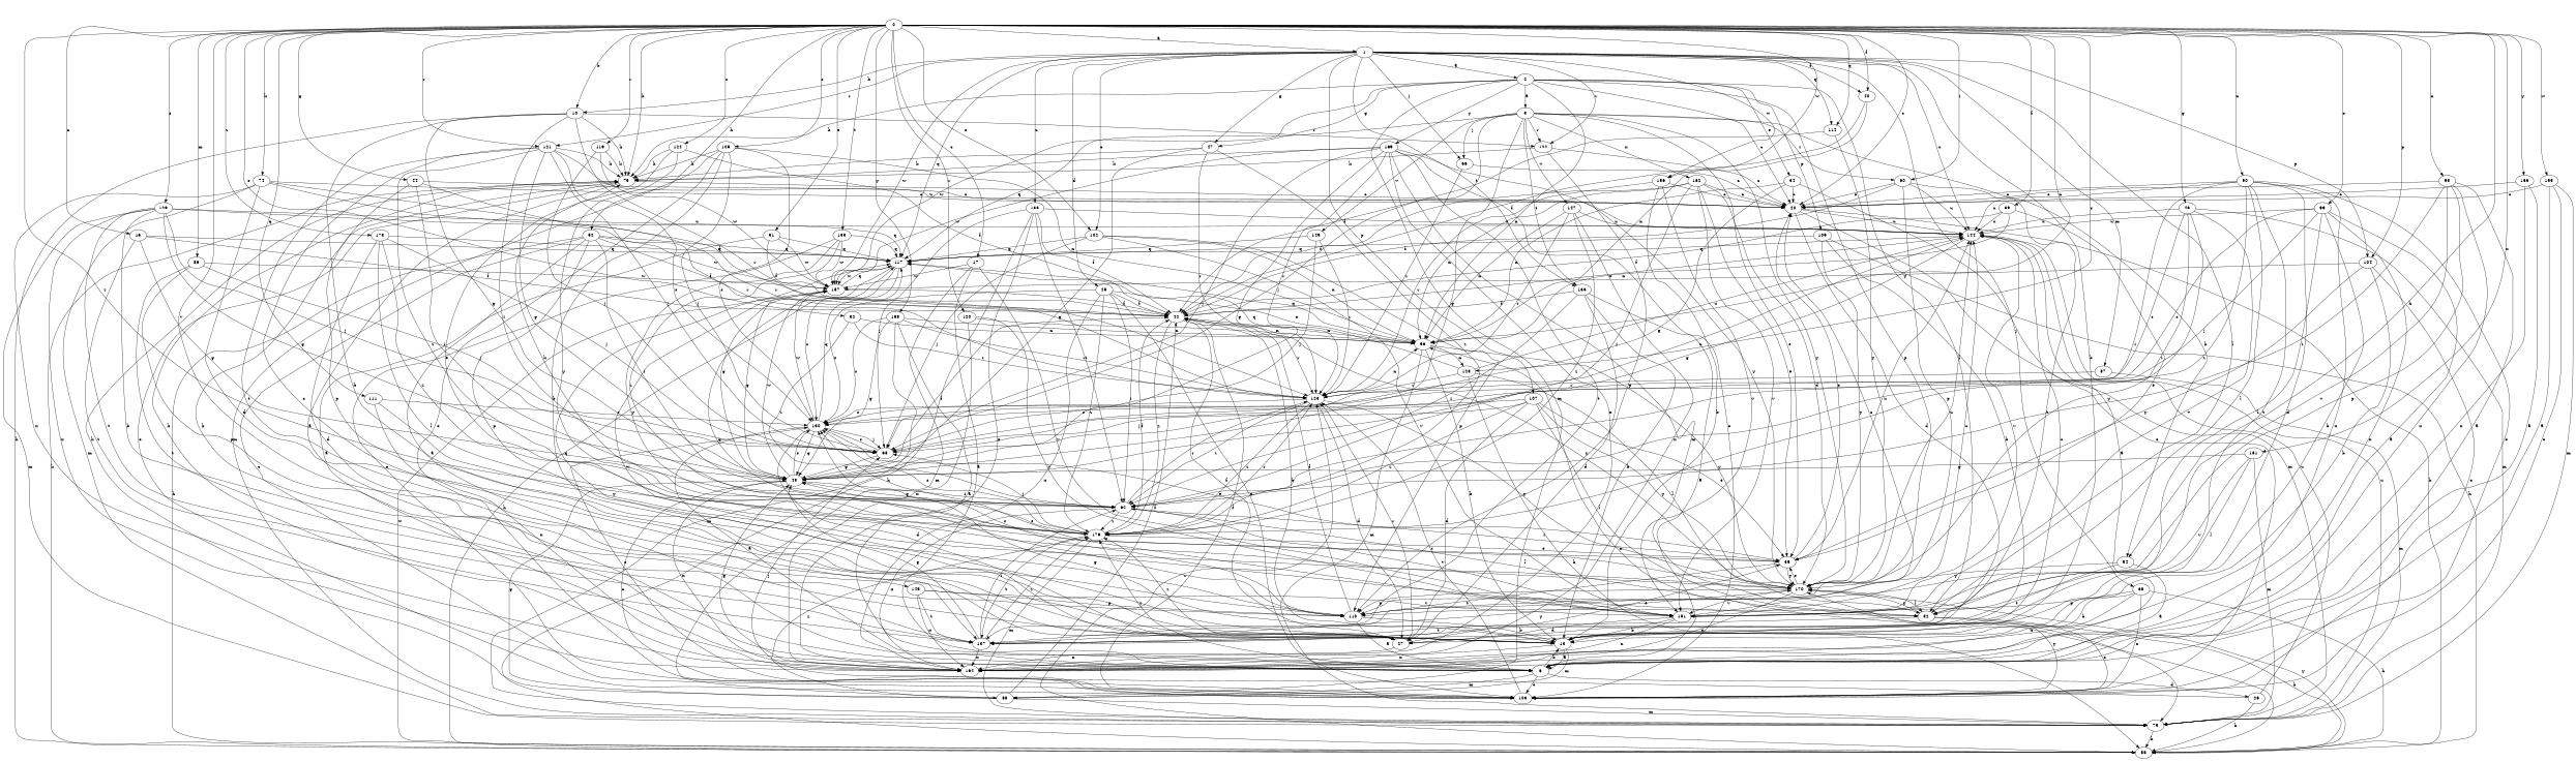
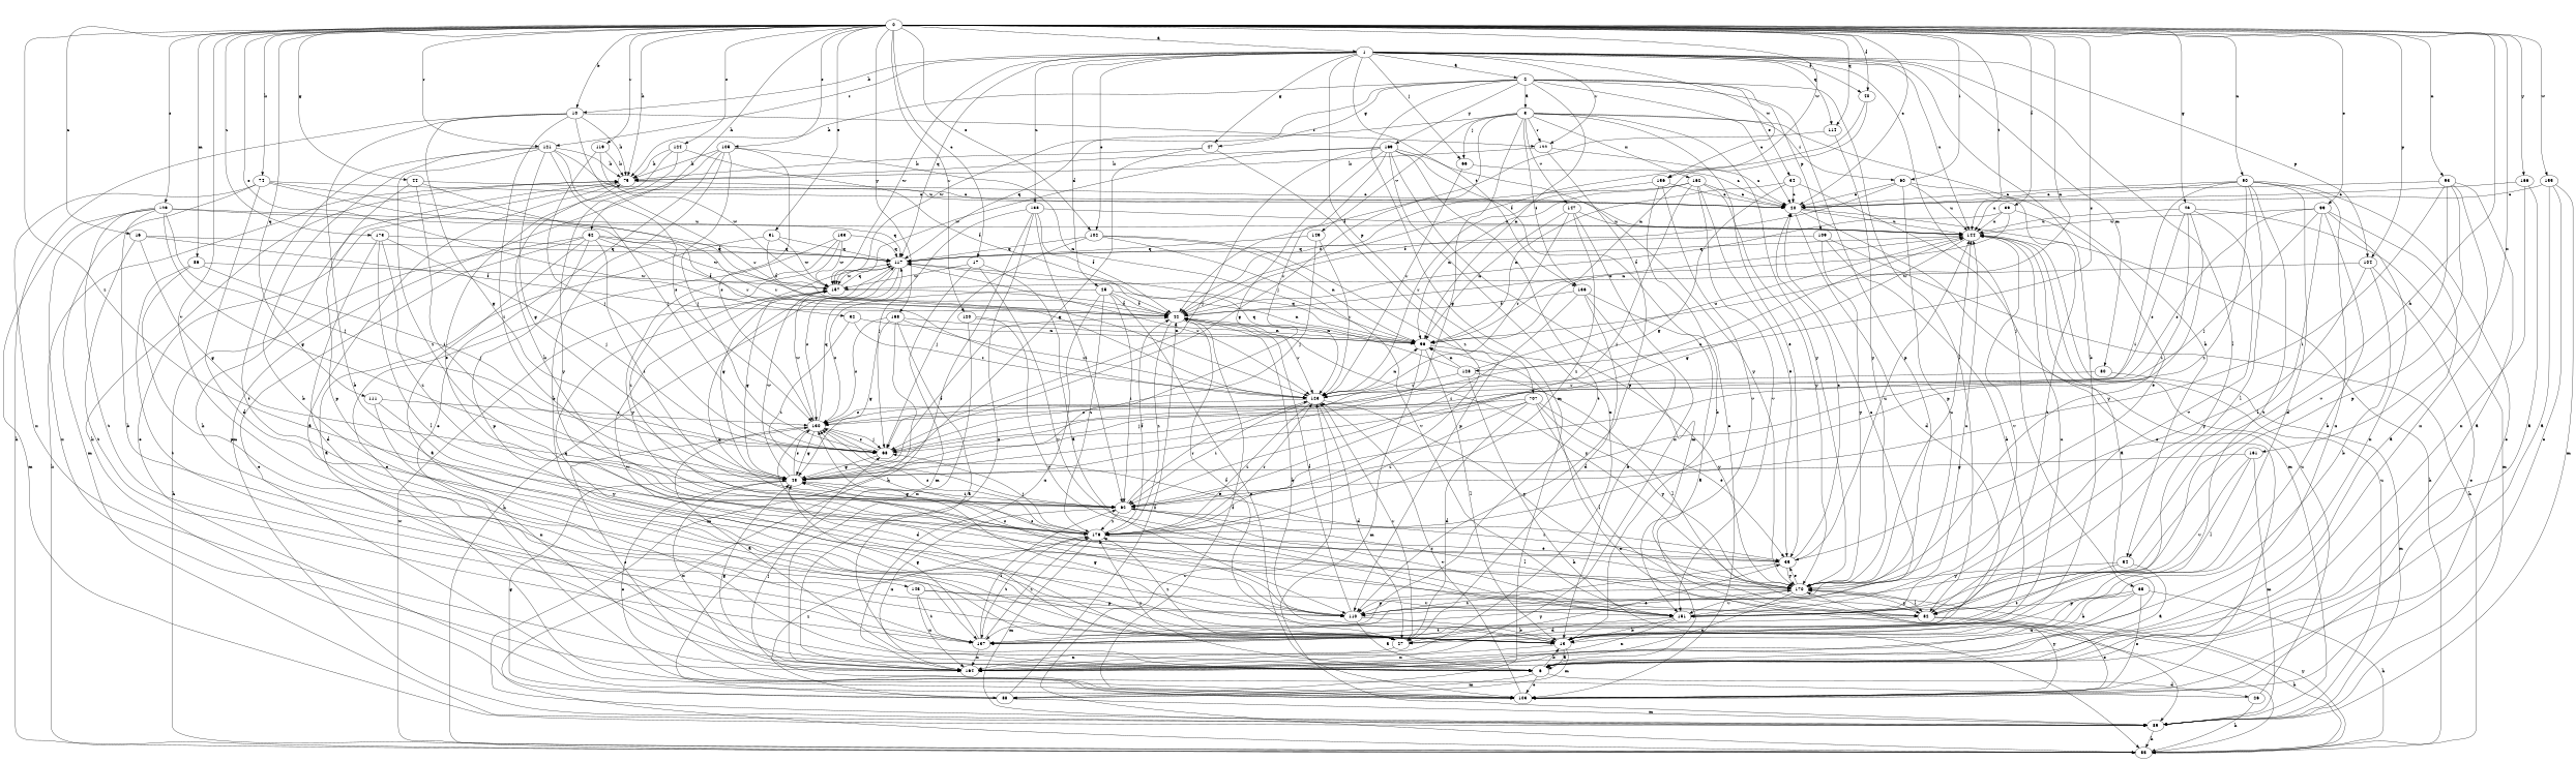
  strict digraph {
    0
    1
    10
    16
    17
    20
    31
    32
    39
    40
    44
    46
    52
    54
    60
    74
    75
    86
    90
    93
    96
    99
    102
    104
    111
    114
    119
    120
    121
    124
    n31 [label=105]
    128
    129
    133
    145
    155
    156
    161
    166
    168
    173
    176
    2
    13
    25
    47
    65
    66
    82
-   87
-   107
+   87 [label=80]
+   107 [label=707]
    117
    122
    136
    138
    144
    157
    48
    55
    62
    123
    42
    137
    88
    6
    151
    27
-   89 [label=79]
+   89
    35
    110
    170
    130
    103
    164
    68
    3
    34
    109
    169
    147
    149
    162
    26
    0 -> 1 [label=a]
    0 -> 10 [label=b]
    0 -> 16 [label=c]
    0 -> 17 [label=c]
    0 -> 20 [label=c]
    0 -> 31 [label=e]
    0 -> 32 [label=e]
    0 -> 39 [label=f]
    0 -> 40 [label=f]
    0 -> 44 [label=g]
    0 -> 46 [label=g]
    0 -> 52 [label=h]
    0 -> 54 [label=h]
    0 -> 60 [label=i]
    0 -> 74 [label=k]
    0 -> 75 [label=k]
    0 -> 86 [label=m]
    0 -> 90 [label=n]
    0 -> 93 [label=n]
    0 -> 96 [label=n]
    0 -> 99 [label=o]
    0 -> 102 [label=o]
    0 -> 104 [label=p]
    0 -> 111 [label=q]
    0 -> 114 [label=q]
    0 -> 119 [label=r]
    0 -> 120 [label=r]
    0 -> 121 [label=r]
    0 -> 124 [label=s]
    0 -> n31 [label=s]
    0 -> 128 [label=s]
    0 -> 129 [label=s]
-   0 -> 133 [label=t]
+   0 -> 144 [label=t]
    0 -> 145 [label=v]
    0 -> 155 [label=w]
    0 -> 156 [label=w]
    0 -> 161 [label=x]
    0 -> 166 [label=y]
    0 -> 168 [label=y]
    0 -> 173 [label=z]
    0 -> 176 [label=z]
    1 -> 10 [label=b]
    1 -> 40 [label=f]
    1 -> 102 [label=o]
    1 -> 104 [label=p]
    1 -> 114 [label=q]
    1 -> 121 [label=r]
    1 -> 156 [label=w]
    1 -> 2 [label=a]
    1 -> 13 [label=b]
    1 -> 25 [label=d]
    1 -> 47 [label=g]
    1 -> 65 [label=j]
    1 -> 66 [label=j]
    1 -> 82 [label=l]
    1 -> 87 [label=m]
    1 -> 107 [label=p]
    1 -> 117 [label=q]
    1 -> 122 [label=r]
    1 -> 136 [label=t]
    1 -> 138 [label=u]
    1 -> 144 [label=u]
    1 -> 157 [label=w]
    10 -> 75 [label=k]
    10 -> 13 [label=b]
    10 -> 122 [label=r]
    10 -> 48 [label=g]
    10 -> 55 [label=h]
    10 -> 62 [label=i]
    10 -> 123 [label=r]
    16 -> 117 [label=q]
    16 -> 48 [label=g]
    16 -> 42 [label=f]
    16 -> 137 [label=t]
    17 -> 157 [label=w]
    17 -> 88 [label=m]
-   17 -> 6 [label=a]
+   17 -> 110 [label=a]
    17 -> 151 [label=v]
    20 -> 144 [label=u]
    20 -> 55 [label=h]
    20 -> 27 [label=d]
    20 -> 89 [label=m]
    31 -> 117 [label=q]
    31 -> 157 [label=w]
    31 -> 42 [label=f]
    31 -> 6 [label=a]
    32 -> 96 [label=n]
    32 -> 62 [label=i]
    32 -> 123 [label=r]
    39 -> 96 [label=n]
    39 -> 144 [label=u]
    39 -> 42 [label=f]
    39 -> 35 [label=e]
    40 -> 96 [label=n]
    40 -> 42 [label=f]
    44 -> 20 [label=c]
    44 -> 62 [label=i]
    44 -> 123 [label=r]
    44 -> 110 [label=p]
    46 -> 144 [label=u]
    46 -> 62 [label=i]
    46 -> 151 [label=v]
    46 -> 89 [label=m]
    46 -> 170 [label=y]
    46 -> 130 [label=s]
    52 -> 117 [label=q]
    52 -> 157 [label=w]
    52 -> 55 [label=h]
    52 -> 62 [label=i]
    52 -> 42 [label=f]
    52 -> 6 [label=a]
    52 -> 110 [label=p]
    52 -> 103 [label=o]
    54 -> 137 [label=t]
    54 -> 6 [label=a]
    54 -> 170 [label=y]
    60 -> 20 [label=c]
    60 -> 144 [label=u]
    60 -> 42 [label=f]
    60 -> 137 [label=t]
    60 -> 110 [label=p]
    74 -> 20 [label=c]
    74 -> 123 [label=r]
    74 -> 42 [label=f]
    74 -> 27 [label=d]
    74 -> 89 [label=m]
    74 -> 164 [label=x]
    75 -> 20 [label=c]
    75 -> 6 [label=a]
    75 -> 103 [label=o]
    86 -> 157 [label=w]
    86 -> 137 [label=t]
    86 -> 110 [label=p]
    86 -> 68 [label=j]
    90 -> 20 [label=c]
    90 -> 176 [label=z]
    90 -> 82 [label=l]
    90 -> 144 [label=u]
    90 -> 62 [label=i]
    90 -> 137 [label=t]
    90 -> 27 [label=d]
    90 -> 103 [label=o]
    90 -> 164 [label=x]
    93 -> 20 [label=c]
    93 -> 62 [label=i]
    93 -> 6 [label=a]
    93 -> 151 [label=v]
    93 -> 110 [label=p]
    93 -> 164 [label=x]
-   96 -> 13 [label=b]
+   96 -> 13 [label=l]
    96 -> 117 [label=q]
    96 -> 89 [label=m]
    96 -> 170 [label=y]
    99 -> 13 [label=b]
    99 -> 82 [label=l]
    99 -> 144 [label=u]
    99 -> 6 [label=a]
    99 -> 130 [label=s]
    99 -> 164 [label=x]
    99 -> 68 [label=j]
    102 -> 96 [label=n]
    102 -> 117 [label=q]
    102 -> 151 [label=v]
    102 -> 110 [label=p]
    102 -> 68 [label=j]
    104 -> 13 [label=b]
-   104 -> 157 [label=y]
-   104 -> 35 [label=y]
+   104 -> 157 [label=w]
+   104 -> 170 [label=y]
    104 -> 103 [label=o]
    111 -> 170 [label=y]
    111 -> 130 [label=s]
    111 -> 164 [label=x]
    114 -> 42 [label=f]
    114 -> 170 [label=y]
    119 -> 75 [label=k]
    119 -> 157 [label=w]
    119 -> 68 [label=j]
    120 -> 96 [label=n]
    120 -> 151 [label=v]
    120 -> 164 [label=x]
    121 -> 75 [label=k]
    121 -> 176 [label=z]
-   121 -> 13 [label=c]
+   121 -> 13 [label=b]
    121 -> 144 [label=u]
    121 -> 48 [label=g]
    121 -> 137 [label=t]
    121 -> 130 [label=s]
    121 -> 68 [label=j]
    124 -> 75 [label=k]
    124 -> 42 [label=f]
    124 -> 35 [label=e]
    124 -> 170 [label=y]
    n31 -> 75 [label=k]
    n31 -> 96 [label=n]
    n31 -> 13 [label=b]
    n31 -> 89 [label=m]
    n31 -> 130 [label=s]
    n31 -> 103 [label=o]
    n31 -> 68 [label=j]
-   96 -> 128 [label=n]
+   128 -> 96 [label=n]
    128 -> 82 [label=l]
    128 -> 117 [label=q]
    128 -> 144 [label=u]
    128 -> 55 [label=h]
    128 -> 123 [label=r]
    129 -> 13 [label=b]
    129 -> 117 [label=q]
    129 -> 144 [label=u]
    129 -> 48 [label=g]
    129 -> 137 [label=t]
    129 -> 89 [label=m]
    129 -> 164 [label=x]
    129 -> 68 [label=j]
    133 -> 176 [label=z]
    133 -> 117 [label=q]
    133 -> 157 [label=w]
    133 -> 170 [label=y]
    133 -> 103 [label=o]
    145 -> 137 [label=t]
    145 -> 151 [label=v]
    145 -> 110 [label=p]
    145 -> 164 [label=x]
    155 -> 20 [label=c]
    155 -> 6 [label=a]
    155 -> 89 [label=m]
    155 -> 103 [label=o]
    156 -> 20 [label=c]
    156 -> 13 [label=b]
    156 -> 123 [label=r]
    156 -> 151 [label=v]
    161 -> 82 [label=l]
    161 -> 48 [label=g]
    161 -> 151 [label=v]
    161 -> 89 [label=m]
    166 -> 20 [label=c]
    166 -> 6 [label=a]
    166 -> 164 [label=x]
    168 -> 96 [label=n]
    168 -> 48 [label=g]
    168 -> 123 [label=r]
    168 -> 6 [label=a]
    168 -> 89 [label=m]
    168 -> 130 [label=s]
    173 -> 176 [label=z]
    173 -> 82 [label=l]
    173 -> 117 [label=q]
    173 -> 27 [label=d]
    173 -> 68 [label=j]
    176 -> 75 [label=k]
    176 -> 123 [label=r]
    176 -> 42 [label=f]
    176 -> 137 [label=t]
    176 -> 89 [label=m]
    176 -> 35 [label=e]
    176 -> 130 [label=s]
    176 -> 68 [label=j]
    2 -> 20 [label=c]
    2 -> 75 [label=k]
    2 -> 96 [label=n]
    2 -> 47 [label=g]
    2 -> 82 [label=l]
    2 -> 157 [label=w]
    2 -> 88 [label=m]
    2 -> 110 [label=p]
    2 -> 3 [label=a]
    2 -> 34 [label=e]
    2 -> 109 [label=p]
    2 -> 169 [label=y]
    13 -> 144 [label=u]
    13 -> 157 [label=w]
    13 -> 48 [label=g]
    13 -> 88 [label=m]
    13 -> 6 [label=a]
    13 -> 164 [label=x]
    25 -> 96 [label=n]
    25 -> 176 [label=z]
    25 -> 62 [label=i]
    25 -> 42 [label=f]
    25 -> 130 [label=s]
    25 -> 103 [label=o]
    25 -> 164 [label=x]
    47 -> 75 [label=k]
    47 -> 176 [label=z]
    47 -> 48 [label=g]
-   47 -> 123 [label=r]
+   117 -> 123 [label=r]
    65 -> 13 [label=b]
    65 -> 55 [label=h]
    65 -> 110 [label=p]
    65 -> 103 [label=o]
    65 -> 164 [label=x]
    66 -> 20 [label=c]
    66 -> 123 [label=r]
    82 -> 55 [label=h]
    82 -> 137 [label=t]
    82 -> 170 [label=y]
    82 -> 103 [label=o]
    87 -> 123 [label=r]
    87 -> 89 [label=m]
    107 -> 176 [label=z]
    107 -> 82 [label=l]
    107 -> 27 [label=d]
    107 -> 35 [label=e]
    107 -> 170 [label=y]
    107 -> 130 [label=s]
    107 -> 68 [label=j]
    117 -> 157 [label=w]
    117 -> 48 [label=g]
    117 -> 55 [label=h]
    117 -> 130 [label=s]
    122 -> 20 [label=c]
    122 -> 75 [label=k]
    122 -> 110 [label=p]
    136 -> 13 [label=b]
    136 -> 62 [label=i]
    136 -> 42 [label=f]
    136 -> 6 [label=a]
    136 -> 27 [label=d]
    138 -> 144 [label=u]
    138 -> 55 [label=h]
    138 -> 62 [label=i]
    138 -> 42 [label=f]
    138 -> 164 [label=x]
    138 -> 68 [label=j]
    144 -> 117 [label=q]
    144 -> 48 [label=g]
    144 -> 6 [label=a]
    144 -> 151 [label=v]
    157 -> 117 [label=q]
    157 -> 48 [label=g]
    157 -> 42 [label=f]
    48 -> 157 [label=w]
    48 -> 62 [label=i]
    48 -> 42 [label=f]
    48 -> 130 [label=s]
    48 -> 103 [label=o]
    48 -> 164 [label=x]
    55 -> 75 [label=k]
    55 -> 96 [label=n]
    55 -> 157 [label=w]
    55 -> 123 [label=r]
    55 -> 170 [label=y]
    62 -> 176 [label=z]
    62 -> 82 [label=l]
    62 -> 48 [label=g]
    62 -> 123 [label=r]
    62 -> 151 [label=v]
    62 -> 164 [label=x]
    123 -> 96 [label=n]
    123 -> 176 [label=z]
    123 -> 62 [label=i]
    123 -> 27 [label=d]
    123 -> 170 [label=y]
    123 -> 130 [label=s]
    42 -> 96 [label=n]
    42 -> 176 [label=z]
    42 -> 13 [label=b]
    42 -> 144 [label=u]
    42 -> 123 [label=r]
    42 -> 170 [label=y]
    137 -> 176 [label=z]
    137 -> 48 [label=g]
    137 -> 62 [label=i]
    137 -> 170 [label=y]
    137 -> 164 [label=x]
    88 -> 75 [label=k]
    88 -> 176 [label=z]
    88 -> 48 [label=g]
    88 -> 42 [label=f]
    88 -> 89 [label=m]
    6 -> 75 [label=k]
    6 -> 176 [label=z]
    6 -> 13 [label=b]
    6 -> 88 [label=m]
    6 -> 103 [label=o]
    6 -> 26 [label=d]
    151 -> 20 [label=c]
    151 -> 13 [label=b]
    151 -> 144 [label=u]
    151 -> 27 [label=d]
    151 -> 130 [label=s]
    151 -> 164 [label=x]
    27 -> 176 [label=z]
    27 -> 117 [label=q]
    27 -> 123 [label=r]
    27 -> 42 [label=f]
    27 -> 35 [label=e]
    27 -> 164 [label=x]
    89 -> 144 [label=u]
    89 -> 55 [label=h]
    35 -> 20 [label=c]
    35 -> 144 [label=u]
    35 -> 62 [label=i]
    35 -> 137 [label=t]
    35 -> 170 [label=y]
    110 -> 13 [label=b]
    110 -> 117 [label=q]
    110 -> 42 [label=f]
    110 -> 6 [label=a]
    110 -> 130 [label=s]
    170 -> 82 [label=l]
    170 -> 144 [label=u]
    170 -> 151 [label=v]
    170 -> 35 [label=e]
    170 -> 110 [label=p]
    170 -> 164 [label=x]
    130 -> 117 [label=q]
    130 -> 157 [label=w]
    130 -> 48 [label=g]
    130 -> 6 [label=a]
    130 -> 27 [label=d]
    130 -> 35 [label=e]
    130 -> 68 [label=j]
    103 -> 123 [label=r]
    103 -> 42 [label=f]
    103 -> 170 [label=y]
    103 -> 68 [label=j]
-   164 -> 75 [label=k]
    164 -> 48 [label=g]
    68 -> 144 [label=u]
    68 -> 48 [label=g]
    68 -> 130 [label=s]
    3 -> 54 [label=h]
    3 -> 60 [label=i]
    3 -> 66 [label=j]
    3 -> 117 [label=q]
    3 -> 122 [label=r]
    3 -> 136 [label=t]
    3 -> 48 [label=g]
    3 -> 35 [label=e]
    3 -> 170 [label=y]
    3 -> 68 [label=j]
    3 -> 147 [label=v]
    3 -> 149 [label=v]
    3 -> 162 [label=x]
    34 -> 20 [label=c]
    34 -> 96 [label=n]
    34 -> 48 [label=g]
    34 -> 103 [label=o]
    109 -> 13 [label=b]
    109 -> 117 [label=q]
    109 -> 55 [label=h]
    109 -> 170 [label=y]
    169 -> 75 [label=k]
    169 -> 157 [label=w]
    169 -> 48 [label=g]
    169 -> 123 [label=r]
    169 -> 137 [label=t]
    169 -> 89 [label=m]
    169 -> 170 [label=y]
    169 -> 103 [label=o]
    169 -> 164 [label=x]
    169 -> 68 [label=j]
    147 -> 96 [label=n]
    147 -> 176 [label=z]
    147 -> 144 [label=u]
    147 -> 123 [label=r]
    147 -> 164 [label=x]
    149 -> 117 [label=q]
    149 -> 123 [label=r]
    149 -> 68 [label=j]
    162 -> 20 [label=c]
    162 -> 96 [label=n]
    162 -> 62 [label=i]
    162 -> 42 [label=f]
    162 -> 151 [label=v]
    162 -> 35 [label=e]
-   162 -> 170 [label=d]
+   162 -> 170 [label=y]
    26 -> 144 [label=u]
    26 -> 55 [label=h]
    26 -> 130 [label=s]
  }
